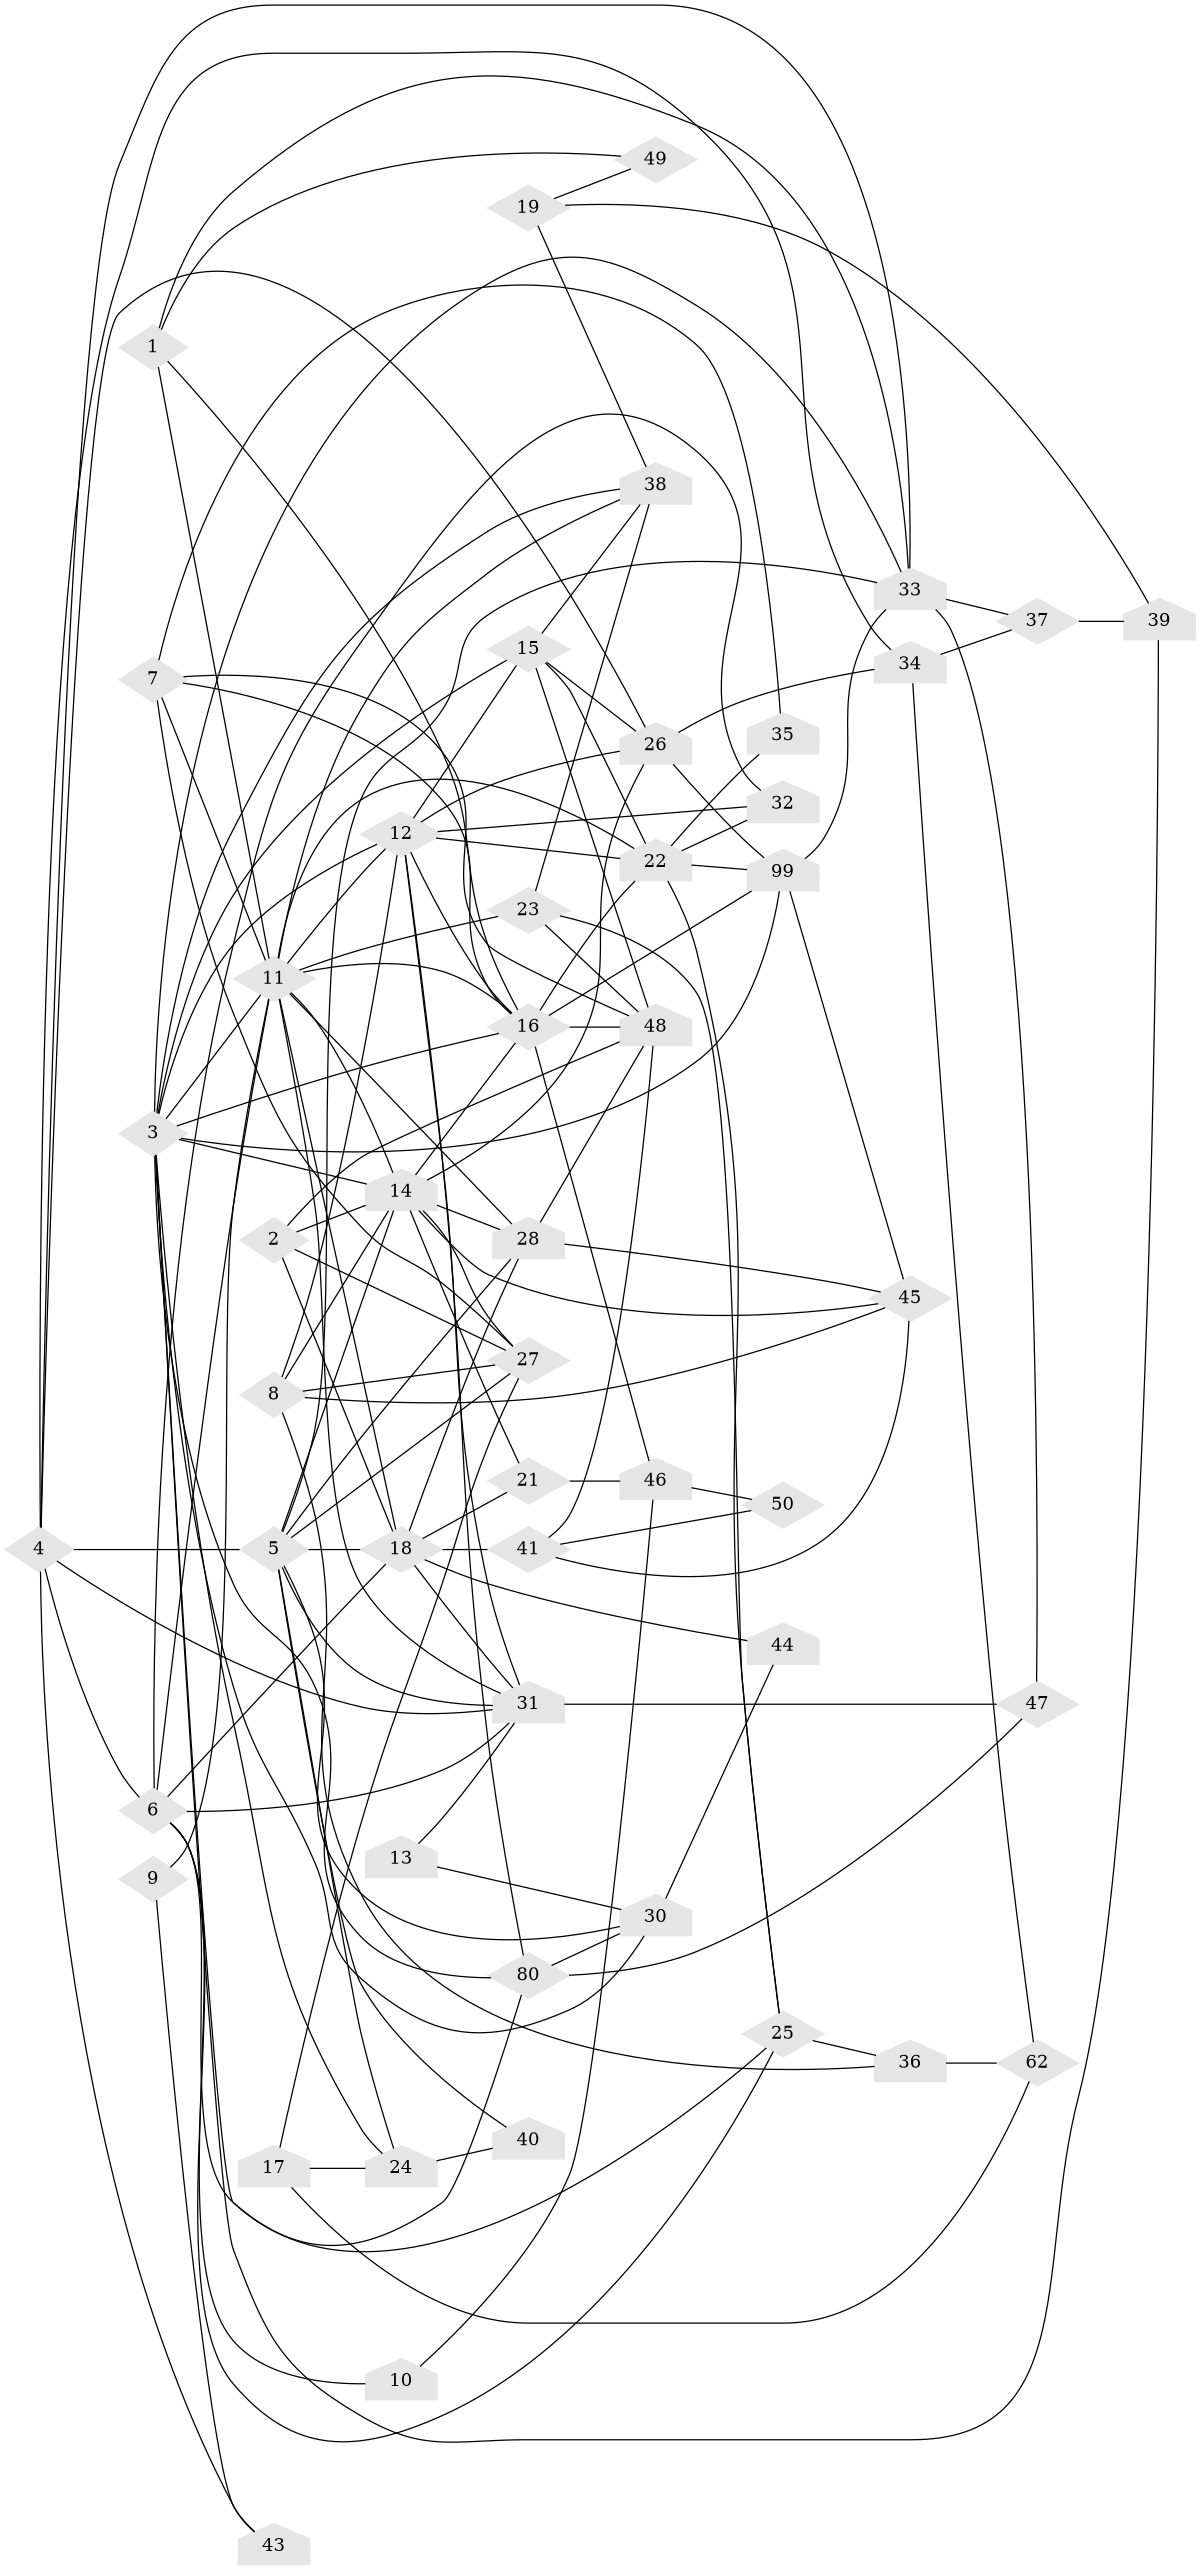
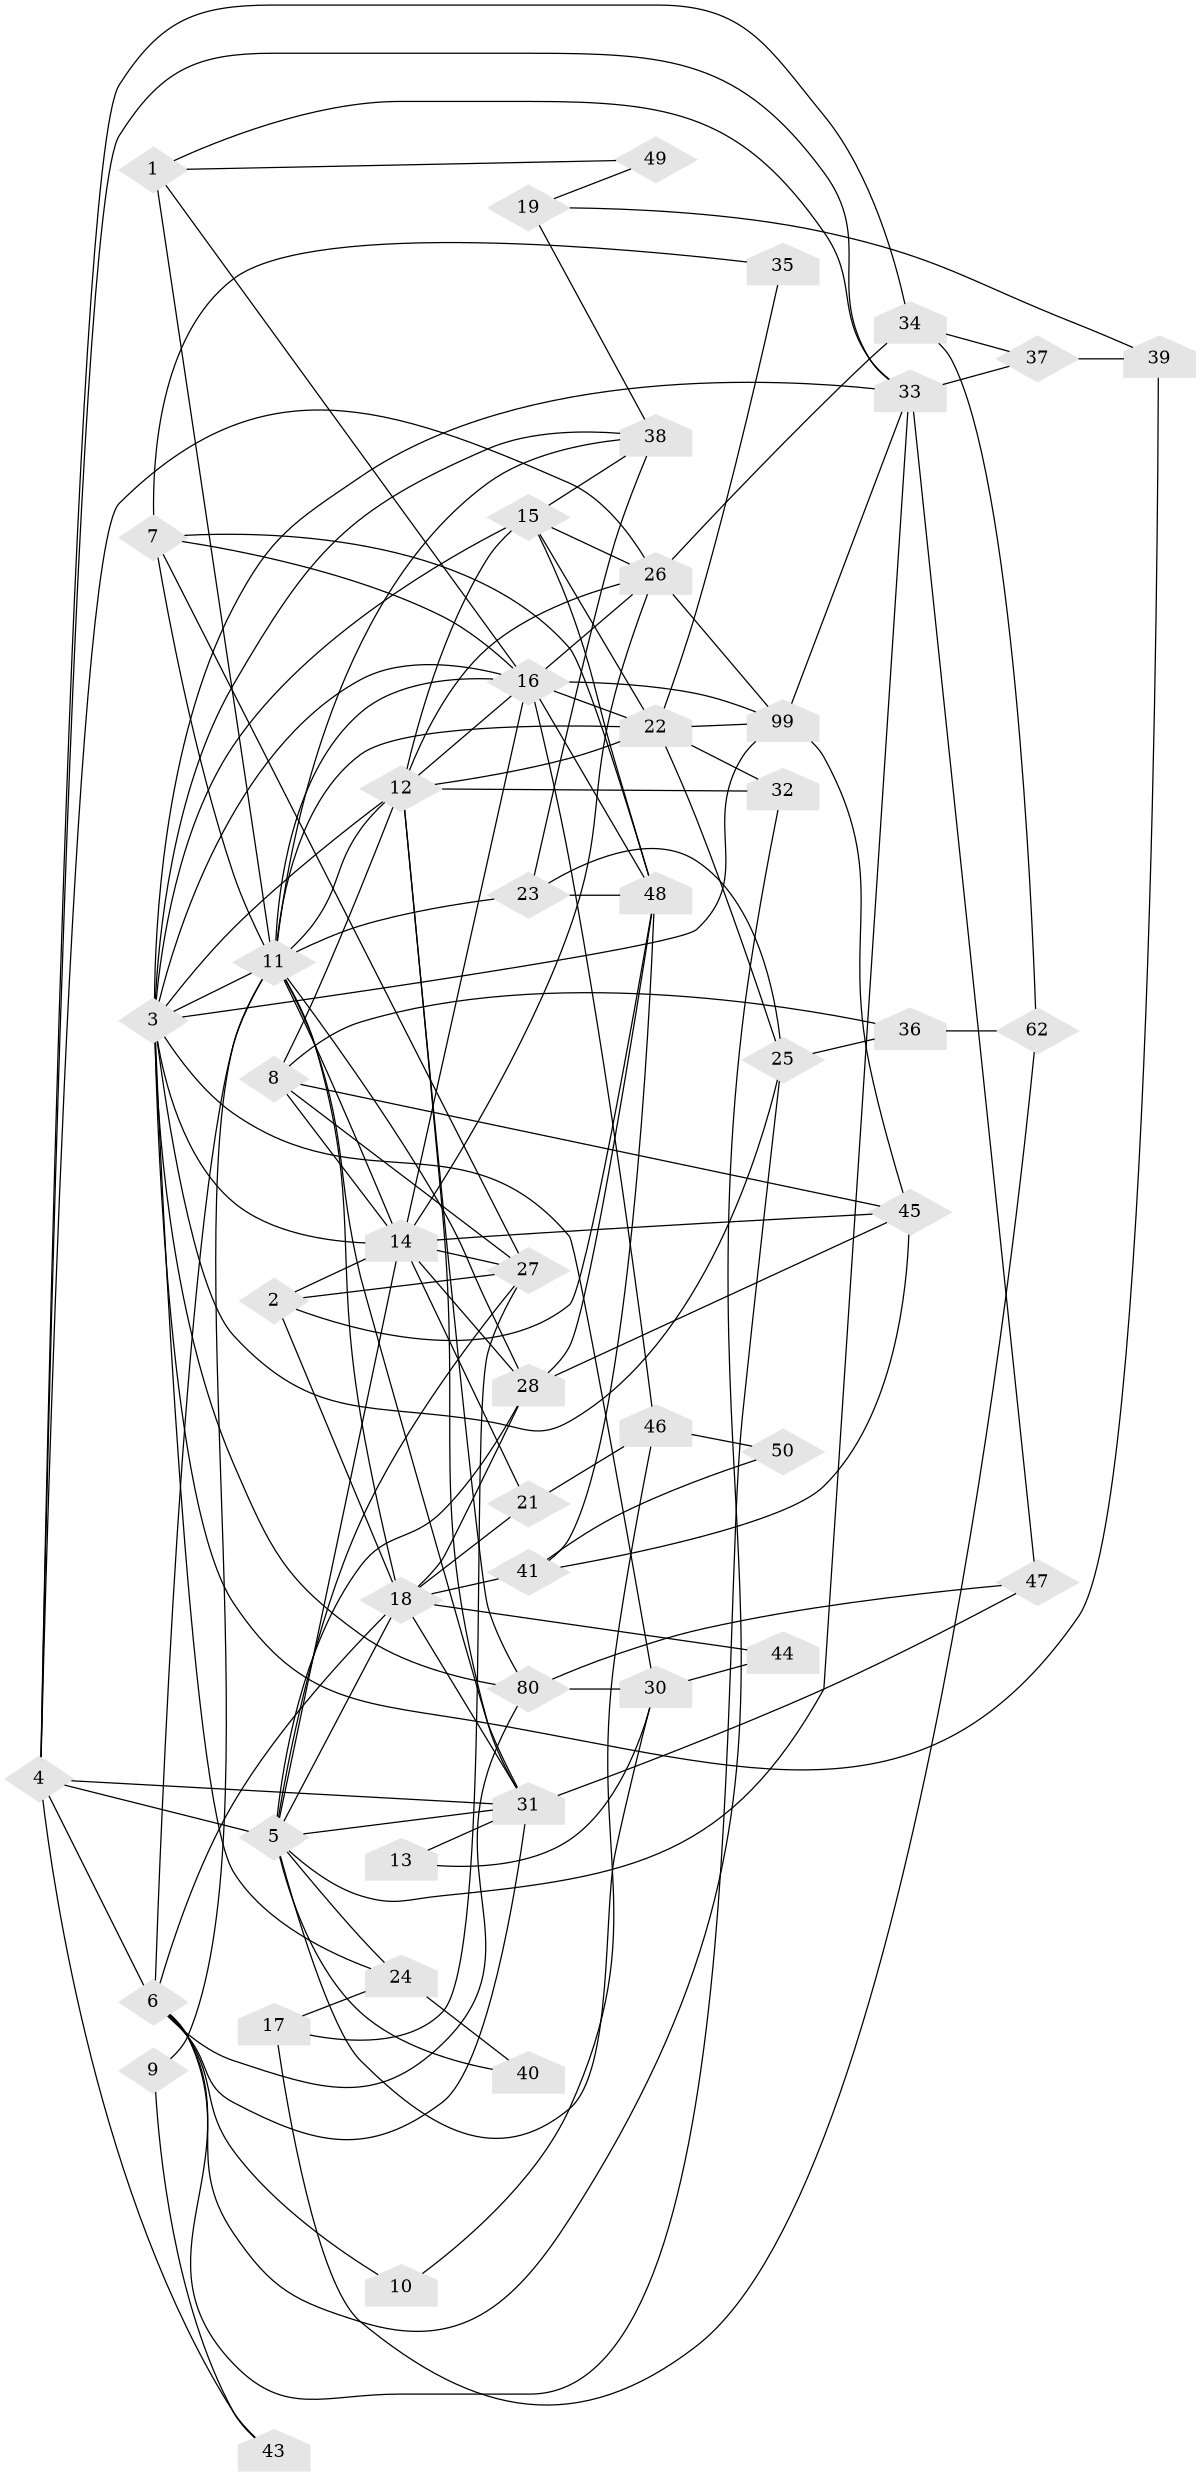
  graph {
    rankdir=LR
    node [color=gray90 shape=diamond style=filled]
    edge [weight=1.0]
    1
    11
    16
    33 [shape=house]
    49
    14 [shape=house]
    18
    12
    38 [shape=house]
    31 [shape=house]
    28 [shape=house]
    22 [shape=house]
    23
    48 [shape=house]
    n15 [label=99 shape=house]
    26 [shape=house]
    46 [shape=house]
    47
    37
    2
    27
    45
    21
    41
    44 [shape=house]
    3
    15
    n28 [label=80]
    24 [shape=house]
    25
    30 [shape=house]
    39 [shape=house]
    32 [shape=house]
    40 [shape=house]
    36 [shape=house]
    4
    5
    6
    34 [shape=house]
    43 [shape=house]
    10 [shape=house]
    n42 [label=62]
    7
    35 [shape=house]
    8
    9
    50
    13 [shape=house]
    17 [shape=house]
    19
    1 -- 11
    1 -- 16
    1 -- 33
    1 -- 49
    11 -- 16 [weight=2.0]
    11 -- 14
    11 -- 18 [weight=3.0]
    11 -- 12
    11 -- 38
    11 -- 31
    11 -- 28
    11 -- 22
    11 -- 23
    16 -- 22
    16 -- 48
    16 -- n15
+   16 -- 26
    16 -- 46
    33 -- 47
    33 -- 37
    14 -- 16 [weight=2.0]
    14 -- 28
    14 -- 26
    14 -- 27
    14 -- 45
    14 -- 21
    18 -- 31
    18 -- 28
    18 -- 21
    18 -- 41 [weight=2.0]
    18 -- 44
    12 -- 16
    12 -- 31
    12 -- 22
    12 -- 26 [weight=3.0]
    12 -- 15
    12 -- n28
    12 -- 32
    31 -- 47
    28 -- 48
    28 -- 45
    22 -- n15 [weight=2.0]
    22 -- 25
    22 -- 32
    22 -- 35 [weight=2.0]
    23 -- 38
    23 -- 48
    23 -- 25
    n15 -- 33
    n15 -- 45
    26 -- n15
    26 -- 34
    46 -- 50
    37 -- 39
    2 -- 14 [weight=2.0]
    2 -- 18
    2 -- 48
    2 -- 27
    21 -- 46
    41 -- 48
    41 -- 45
    41 -- 50
    3 -- 11
    3 -- 16
    3 -- 33
    3 -- 14
    3 -- 12
    3 -- 38 [weight=2.0]
    3 -- n15
    3 -- 15
    3 -- n28
    3 -- 24
    3 -- 25
    3 -- 30 [weight=2.0]
    3 -- 39
    15 -- 38
    15 -- 22
    15 -- 48
    15 -- 26
    n28 -- 47
    n28 -- 30
    24 -- 40
    25 -- 36
    30 -- 44
    36 -- n42
    4 -- 33
    4 -- 31
    4 -- 26
    4 -- 5
    4 -- 6
    4 -- 34
    4 -- 43
    5 -- 33
    5 -- 14
    5 -- 18
    5 -- 31
    5 -- 28
    5 -- 27
    5 -- 24
    5 -- 30
    5 -- 40
    6 -- 11
    6 -- 18 [weight=2.0]
    6 -- 31
    6 -- n28
    6 -- 25
    6 -- 32
    6 -- 10
    34 -- 37
    34 -- n42
    10 -- 46
    7 -- 11
    7 -- 16
    7 -- 48
    7 -- 27
    7 -- 35
    8 -- 14
    8 -- 12
    8 -- 27
    8 -- 45
    8 -- 36
    9 -- 11 [weight=2.0]
    9 -- 43
    13 -- 31
    13 -- 30
    17 -- 27
    17 -- 24
    17 -- n42
    19 -- 49
    19 -- 38
    19 -- 39
  }
